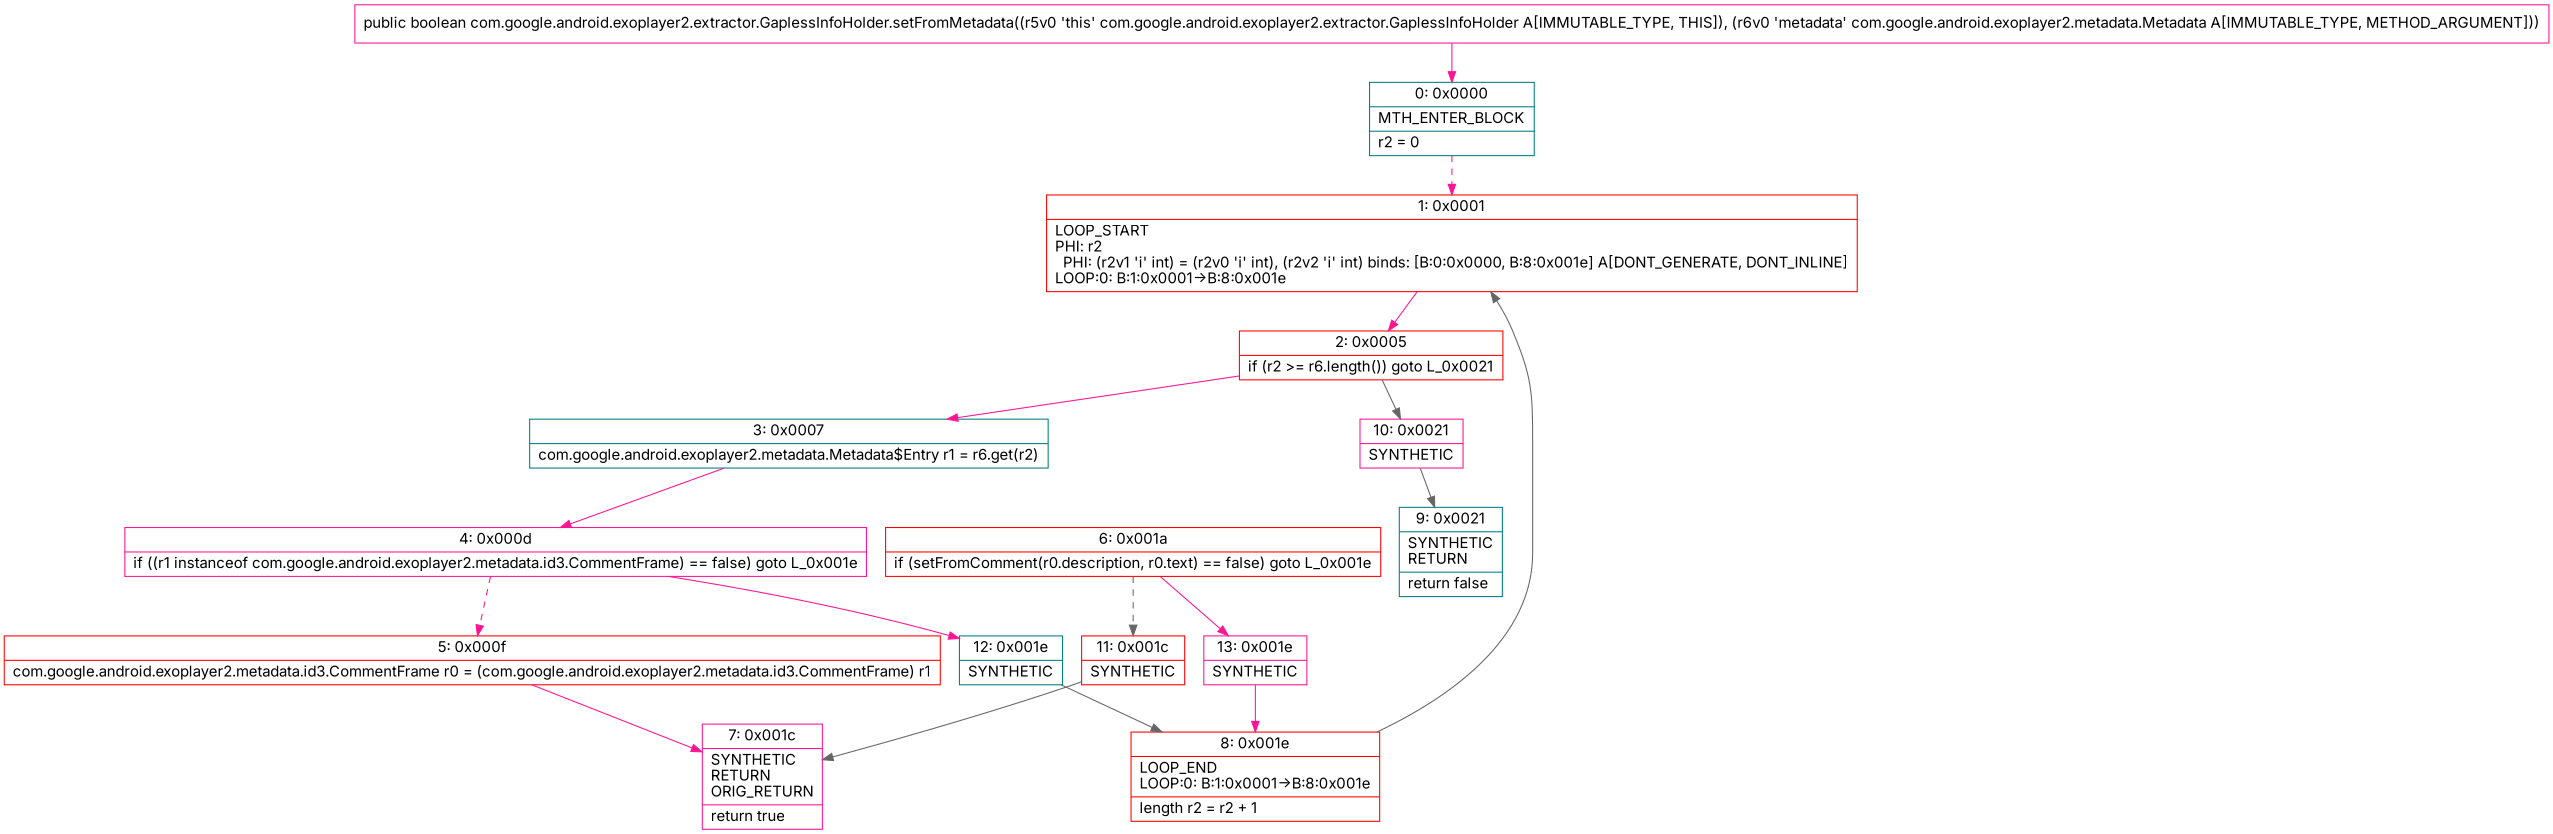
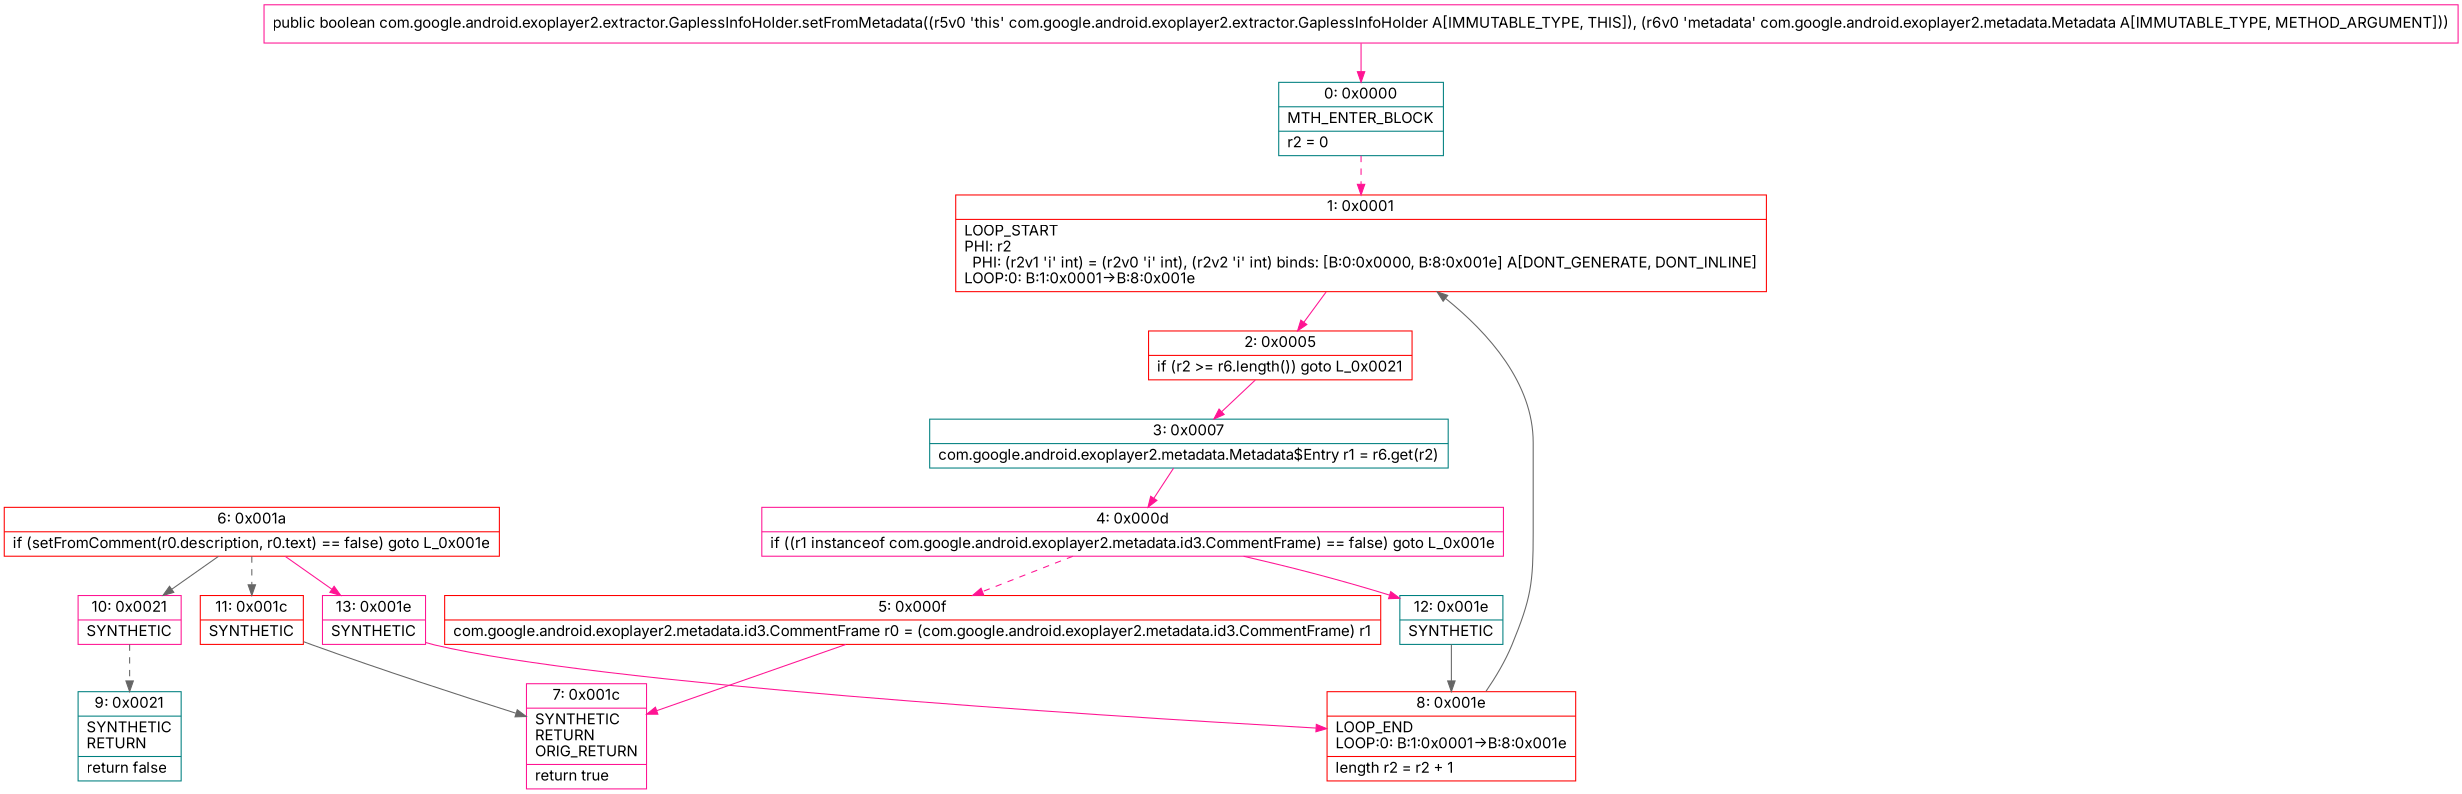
  digraph {
    fontname=Inter
    node [color=red fontname=Inter shape=record]
    edge [color=deeppink fontname=Inter]
    n1 [color=teal label="{0\:\ 0x0000|MTH_ENTER_BLOCK\l|r2 = 0\l}"]
    n2 [label="{1\:\ 0x0001|LOOP_START\lPHI: r2 \l  PHI: (r2v1 'i' int) = (r2v0 'i' int), (r2v2 'i' int) binds: [B:0:0x0000, B:8:0x001e] A[DONT_GENERATE, DONT_INLINE]\lLOOP:0: B:1:0x0001\-\>B:8:0x001e\l}"]
    n3 [label="{2\:\ 0x0005|if (r2 \>= r6.length()) goto L_0x0021\l}"]
    n4 [color=teal label="{3\:\ 0x0007|com.google.android.exoplayer2.metadata.Metadata$Entry r1 = r6.get(r2)\l}"]
    n5 [color=deeppink label="{10\:\ 0x0021|SYNTHETIC\l}"]
    n6 [color=deeppink label="{4\:\ 0x000d|if ((r1 instanceof com.google.android.exoplayer2.metadata.id3.CommentFrame) == false) goto L_0x001e\l}"]
    n7 [color=teal label="{9\:\ 0x0021|SYNTHETIC\lRETURN\l|return false\l}"]
    n8 [label="{5\:\ 0x000f|com.google.android.exoplayer2.metadata.id3.CommentFrame r0 = (com.google.android.exoplayer2.metadata.id3.CommentFrame) r1\l}"]
    n9 [color=teal label="{12\:\ 0x001e|SYNTHETIC\l}"]
    n10 [color=deeppink label="{7\:\ 0x001c|SYNTHETIC\lRETURN\lORIG_RETURN\l|return true\l}"]
    n11 [label="{8\:\ 0x001e|LOOP_END\lLOOP:0: B:1:0x0001\-\>B:8:0x001e\l|length r2 = r2 + 1\l}"]
    n12 [label="{6\:\ 0x001a|if (setFromComment(r0.description, r0.text) == false) goto L_0x001e\l}"]
    n13 [label="{11\:\ 0x001c|SYNTHETIC\l}"]
    n14 [color=deeppink label="{13\:\ 0x001e|SYNTHETIC\l}"]
    n15 [color=deeppink label="{public boolean com.google.android.exoplayer2.extractor.GaplessInfoHolder.setFromMetadata((r5v0 'this' com.google.android.exoplayer2.extractor.GaplessInfoHolder A[IMMUTABLE_TYPE, THIS]), (r6v0 'metadata' com.google.android.exoplayer2.metadata.Metadata A[IMMUTABLE_TYPE, METHOD_ARGUMENT])) }"]
    n1 -> n2 [style=dashed]
    n2 -> n3
    n3 -> n4 [style=solid]
-   n3 -> n5 [color=gray40]
+   n12 -> n5 [color=gray40]
    n4 -> n6
-   n5 -> n7 [color=gray40]
+   n5 -> n7 [color=gray40 style=dashed]
    n6 -> n8 [style=dashed]
    n6 -> n9
    n8 -> n10
    n9 -> n11 [color=gray40]
    n11 -> n2 [color=gray40]
    n12 -> n13 [color=gray40 style=dashed]
    n12 -> n14
    n13 -> n10 [color=gray40]
    n14 -> n11
    n15 -> n1
  }
